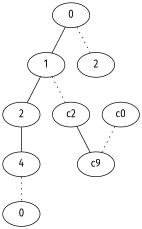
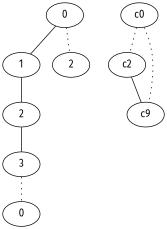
  graph {
    fontname="Fira Sans"
    node [fontname="Fira Sans"]
    edge [fontname="Fira Sans"]
    n1 [label=0]
    n2 [label=1]
    n3 [label=2]
    n4 [label=2]
-   n5 [label=4]
+   n5 [label=3]
    n6 [label=0]
    c0
    c2
    n9 [label=c9]
    n1 -- n2
    n1 -- n3 [style=dotted]
    n2 -- n4
    n4 -- n5
    n5 -- n6 [style=dotted]
-   n2 -- c2 [style=dotted]
+   c0 -- c2 [style=dotted]
    c0 -- n9 [style=dotted]
    c2 -- n9
  }
